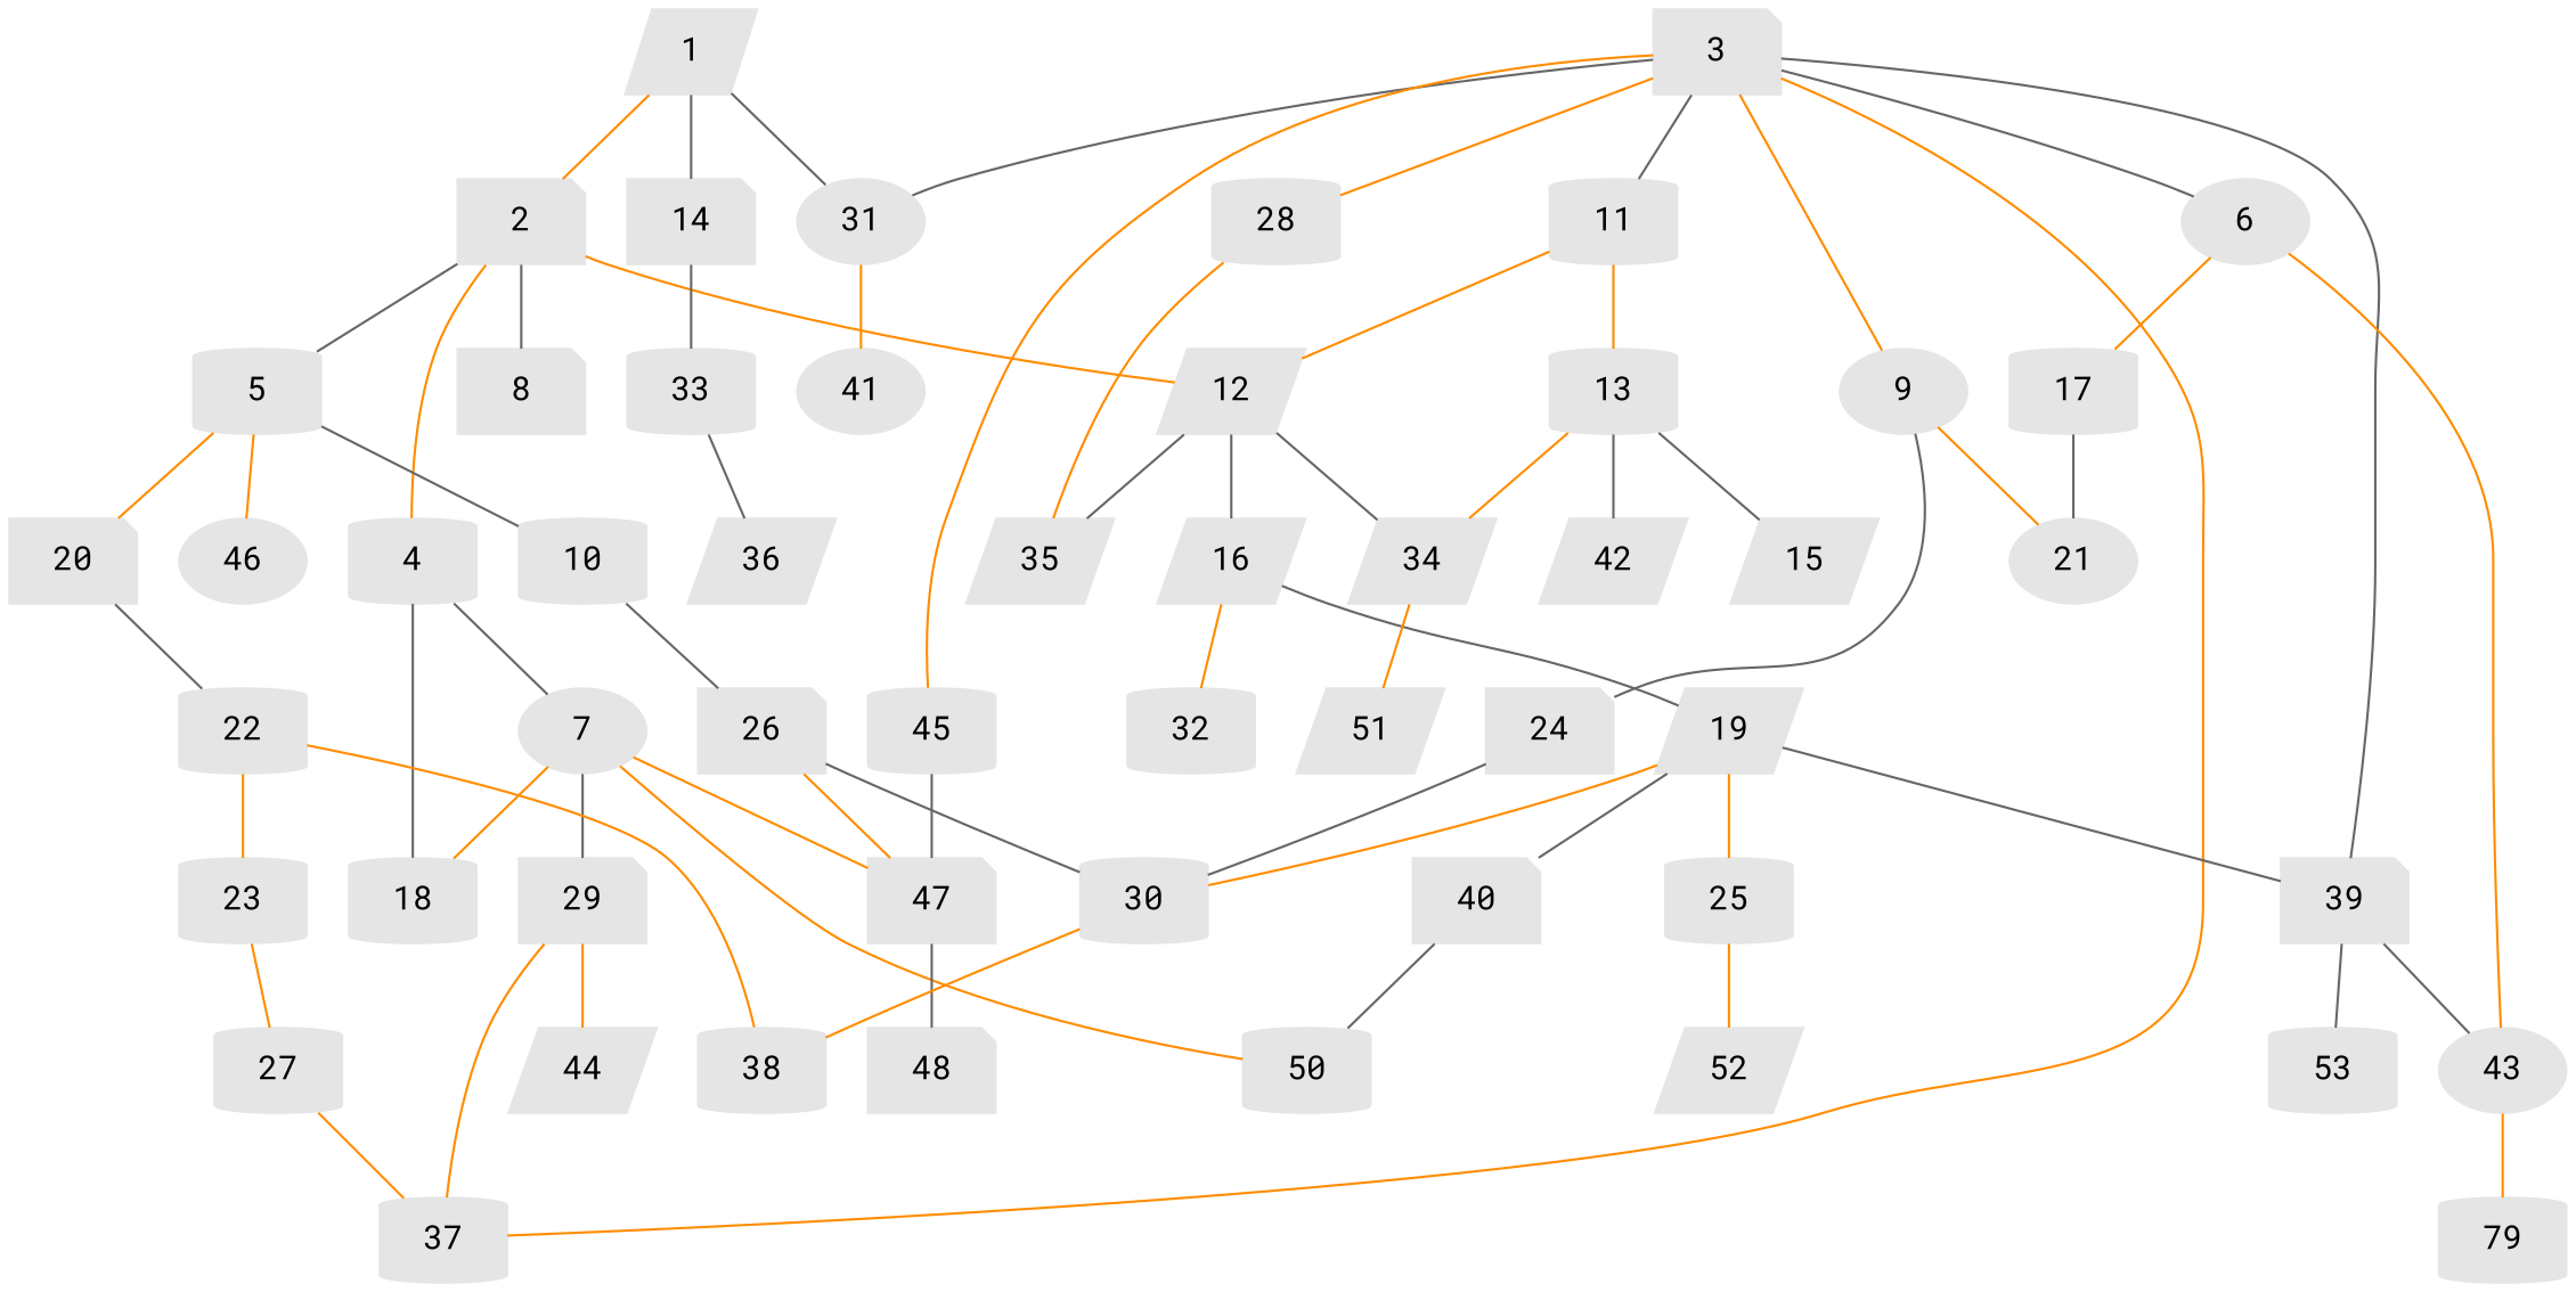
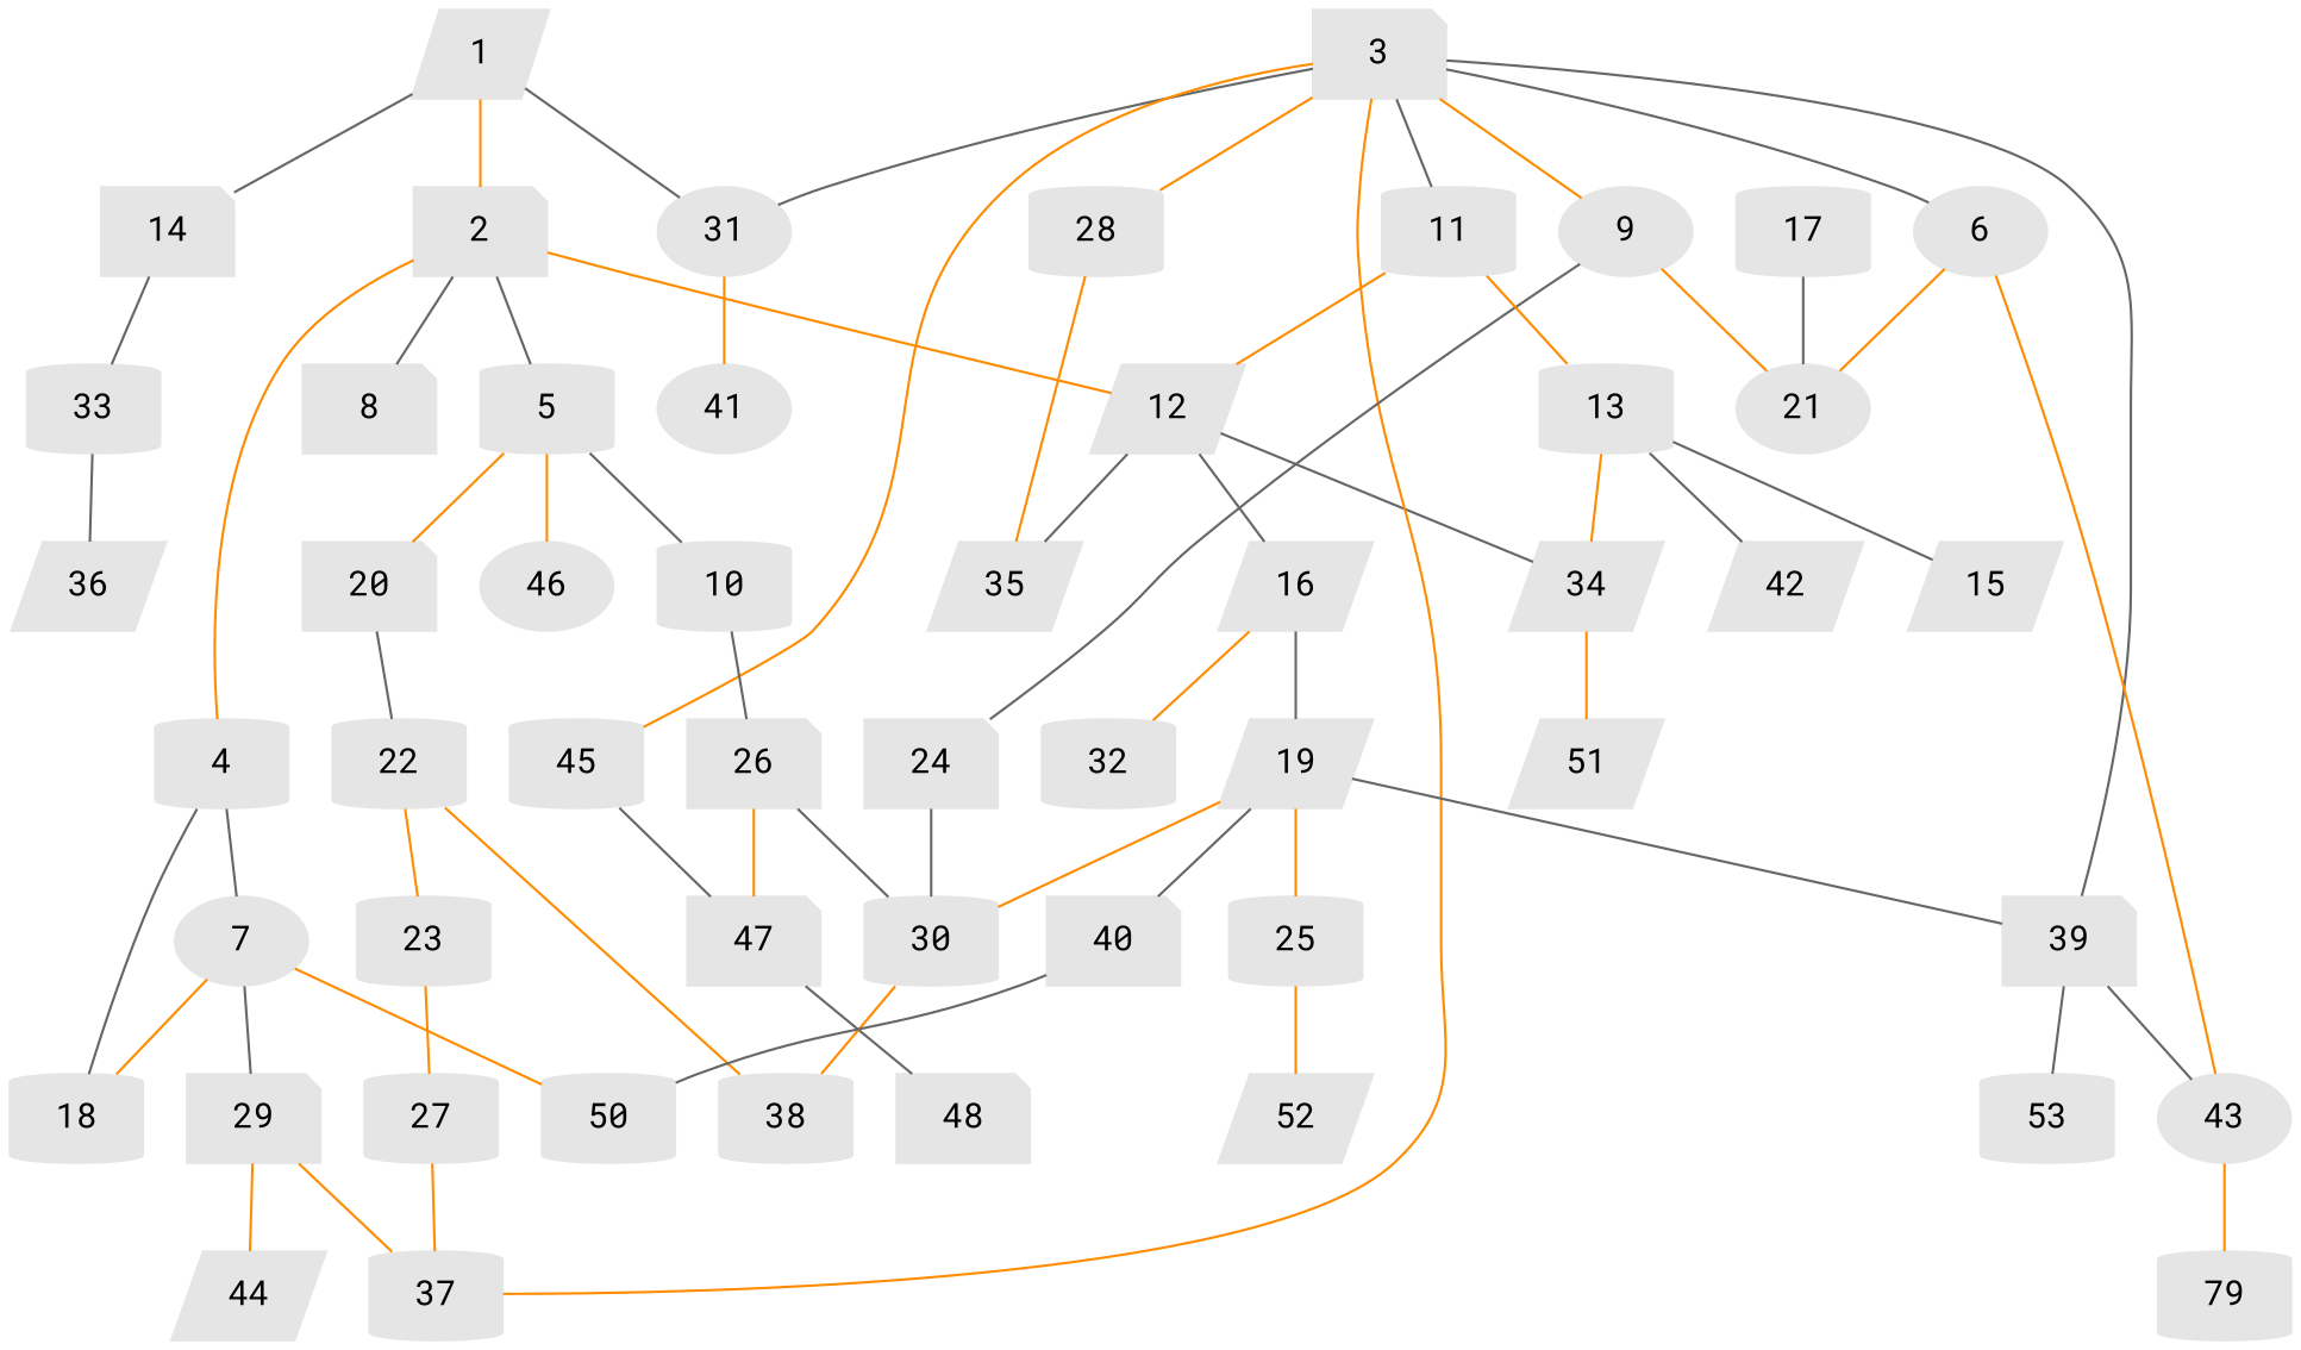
  graph {
    fontname="Roboto Mono"
    node [color=gray90 fontname="Roboto Mono" shape=cylinder style=filled]
    edge [color=darkorange fontname="Roboto Mono"]
    1 [shape=parallelogram]
    2 [shape=note]
    14 [shape=note]
    31 [shape=ellipse]
    4
    5
    8 [shape=note]
    12 [shape=parallelogram]
    3 [shape=note]
    6 [shape=ellipse]
    9 [shape=ellipse]
    11
    28
    37
    39 [shape=note]
    45
    33
    7 [shape=ellipse]
    18
    10
    20 [shape=note]
    46 [shape=ellipse]
    16 [shape=parallelogram]
    34 [shape=parallelogram]
    35 [shape=parallelogram]
    17
    43 [shape=ellipse]
    21 [shape=ellipse]
    24 [shape=note]
    13
    41 [shape=ellipse]
    53
    47 [shape=note]
    29 [shape=note]
    50
    26 [shape=note]
    22
    n38 [label=79]
    44 [shape=parallelogram]
    48 [shape=note]
    30
    15 [shape=parallelogram]
    42 [shape=parallelogram]
    19 [shape=parallelogram]
    32
    51 [shape=parallelogram]
    36 [shape=parallelogram]
    25
    40 [shape=note]
    38
    52 [shape=parallelogram]
    23
    27
    1 -- 2
    1 -- 14 [color=gray40]
    1 -- 31 [color=gray40]
    2 -- 4
    2 -- 5 [color=gray40]
    2 -- 8 [color=gray40]
    2 -- 12
    14 -- 33 [color=gray40]
    31 -- 41
    4 -- 7 [color=gray40]
    4 -- 18 [color=gray40]
    5 -- 10 [color=gray40]
    5 -- 20
    5 -- 46
    12 -- 16 [color=gray40]
    12 -- 34 [color=gray40]
    12 -- 35 [color=gray40]
    3 -- 31 [color=gray40]
    3 -- 6 [color=gray40]
    3 -- 9
    3 -- 11 [color=gray40]
    3 -- 28
    3 -- 37
    3 -- 39 [color=gray40]
    3 -- 45
-   6 -- 17
+   6 -- 21
    6 -- 43
    9 -- 21
    9 -- 24 [color=gray40]
    11 -- 12
    11 -- 13
    28 -- 35
    39 -- 43 [color=gray40]
    39 -- 53 [color=gray40]
    45 -- 47 [color=gray40]
    33 -- 36 [color=gray40]
    7 -- 18
-   7 -- 47
    7 -- 29 [color=gray40]
    7 -- 50
    10 -- 26 [color=gray40]
    20 -- 22 [color=gray40]
    16 -- 19 [color=gray40]
    16 -- 32
    34 -- 51
    17 -- 21 [color=gray40]
    43 -- n38
    24 -- 30 [color=gray40]
    13 -- 34
    13 -- 15 [color=gray40]
    13 -- 42 [color=gray40]
    47 -- 48 [color=gray40]
    29 -- 37
    29 -- 44
    26 -- 47
    26 -- 30 [color=gray40]
    22 -- 38
    22 -- 23
    30 -- 38
    19 -- 39 [color=gray40]
    19 -- 30
    19 -- 25
    19 -- 40 [color=gray40]
    25 -- 52
    40 -- 50 [color=gray40]
    23 -- 27
    27 -- 37
  }
